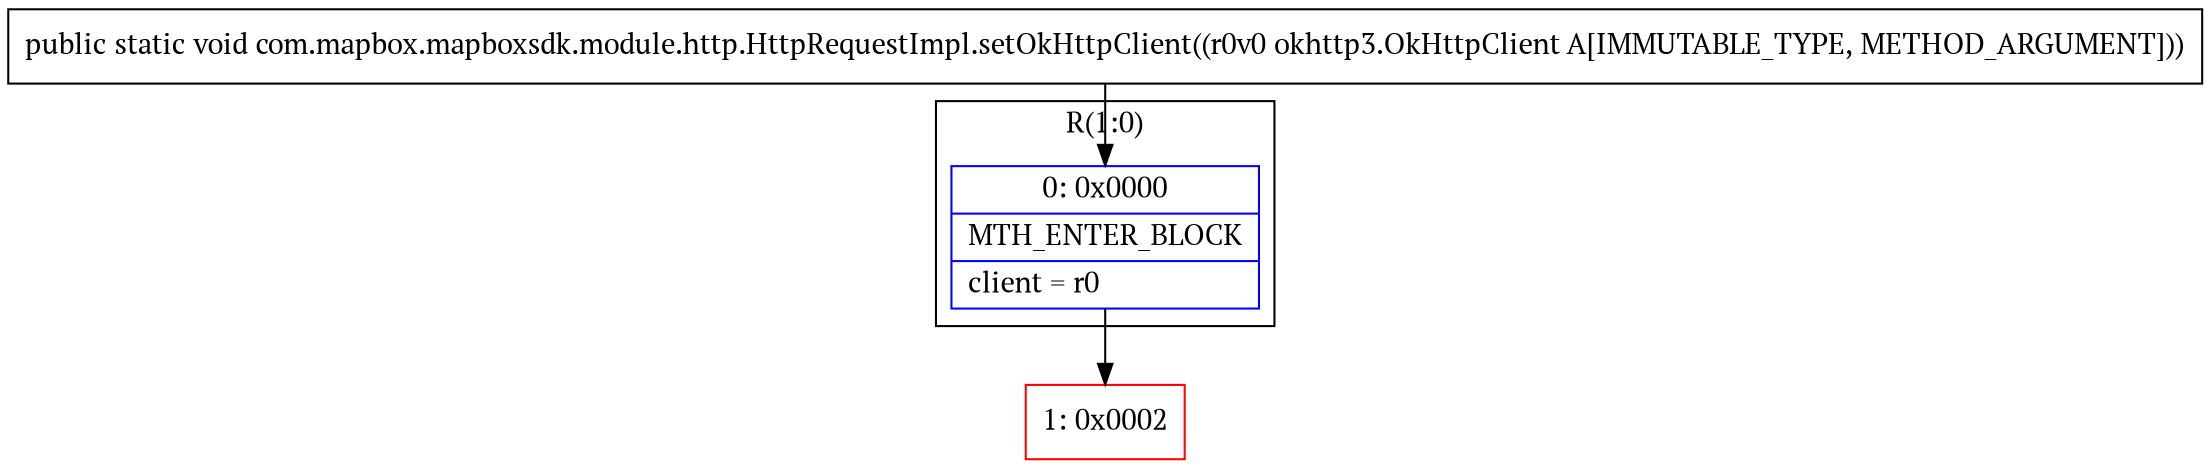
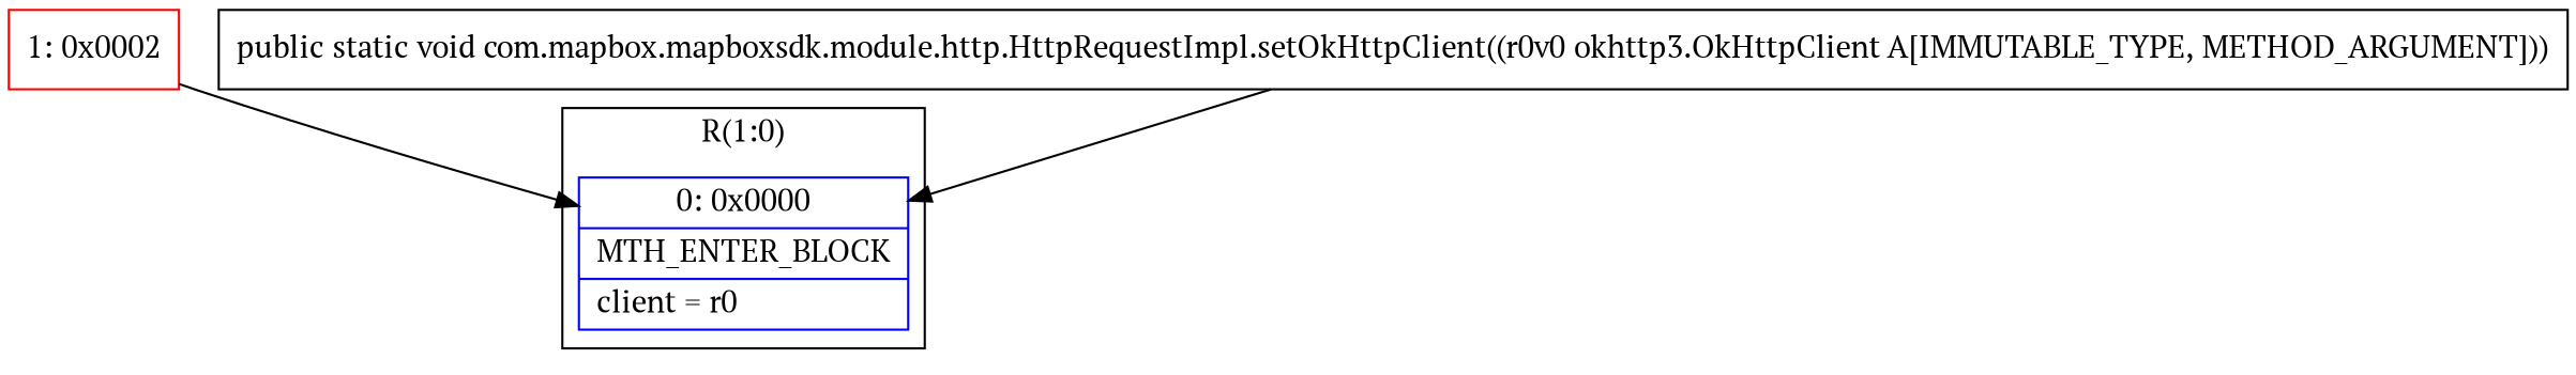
  digraph {
    fontname="PT Serif"
    node [shape=record fontname="PT Serif"]
    edge [fontname="PT Serif"]
    n1 [color=blue label="{0\:\ 0x0000|MTH_ENTER_BLOCK\l|client = r0\l}"]
    n2 [color=red label="{1\:\ 0x0002}"]
    n3 [label="{public static void com.mapbox.mapboxsdk.module.http.HttpRequestImpl.setOkHttpClient((r0v0 okhttp3.OkHttpClient A[IMMUTABLE_TYPE, METHOD_ARGUMENT])) }"]
    subgraph cluster_1 {
      label="R(1:0)"
      n1
    }
-   n1 -> n2
+   n2 -> n1
    n3 -> n1
  }
